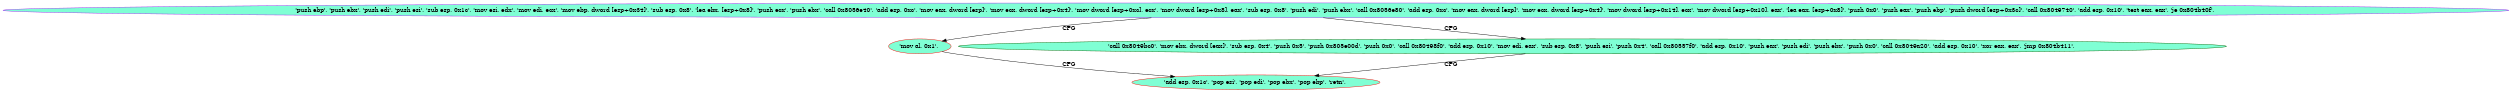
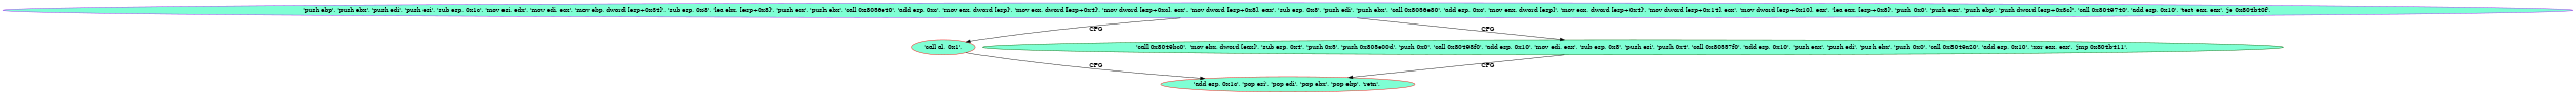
  digraph {
    node [style=filled fillcolor=aquamarine color=red]
    n1 [label="'push ebp', 'push ebx', 'push edi', 'push esi', 'sub esp, 0x1c', 'mov esi, edx', 'mov edi, ecx', 'mov ebp, dword [esp+0x34]', 'sub esp, 0x8', 'lea ebx, [esp+0x8]', 'push ecx', 'push ebx', 'call 0x8056e40', 'add esp, 0xc', 'mov eax, dword [esp]', 'mov ecx, dword [esp+0x4]', 'mov dword [esp+0xc], ecx', 'mov dword [esp+0x8], eax', 'sub esp, 0x8', 'push edi', 'push ebx', 'call 0x8056e80', 'add esp, 0xc', 'mov eax, dword [esp]', 'mov ecx, dword [esp+0x4]', 'mov dword [esp+0x14], ecx', 'mov dword [esp+0x10], eax', 'lea eax, [esp+0x8]', 'push 0x0', 'push eax', 'push ebp', 'push dword [esp+0x3c]', 'call 0x8049740', 'add esp, 0x10', 'test eax, eax', 'je 0x804b40f', " color=purple]
-   n2 [label="'mov al, 0x1', "]
+   n2 [label="'call al, 0x1',"]
    n3 [label="'call 0x8049bc0', 'mov ebx, dword [eax]', 'sub esp, 0x4', 'push 0x5', 'push 0x805e00d', 'push 0x0', 'call 0x80498f0', 'add esp, 0x10', 'mov edi, eax', 'sub esp, 0x8', 'push esi', 'push 0x4', 'call 0x80557f0', 'add esp, 0x10', 'push eax', 'push edi', 'push ebx', 'push 0x0', 'call 0x8049a20', 'add esp, 0x10', 'xor eax, eax', 'jmp 0x804b411', " color=darkgreen]
    n4 [label="'add esp, 0x1c', 'pop esi', 'pop edi', 'pop ebx', 'pop ebp', 'retn', "]
    n1 -> n2 [label=CFG]
    n1 -> n3 [label=CFG]
    n2 -> n4 [label=CFG]
    n3 -> n4 [label=CFG]
  }
